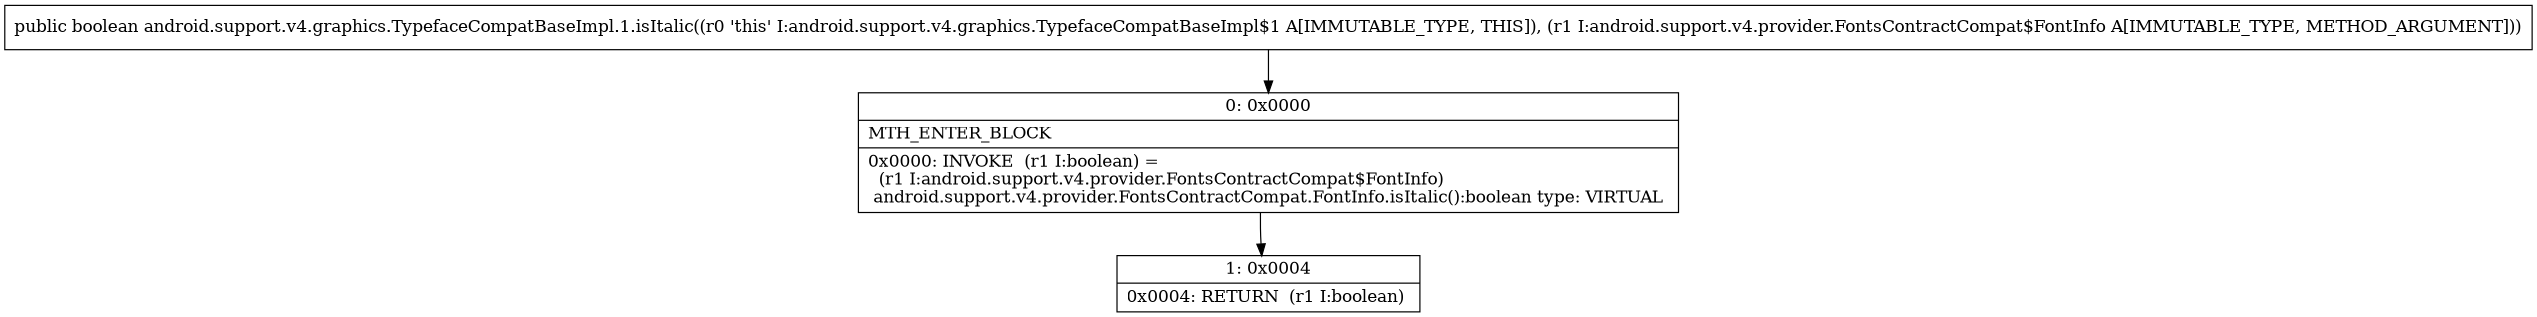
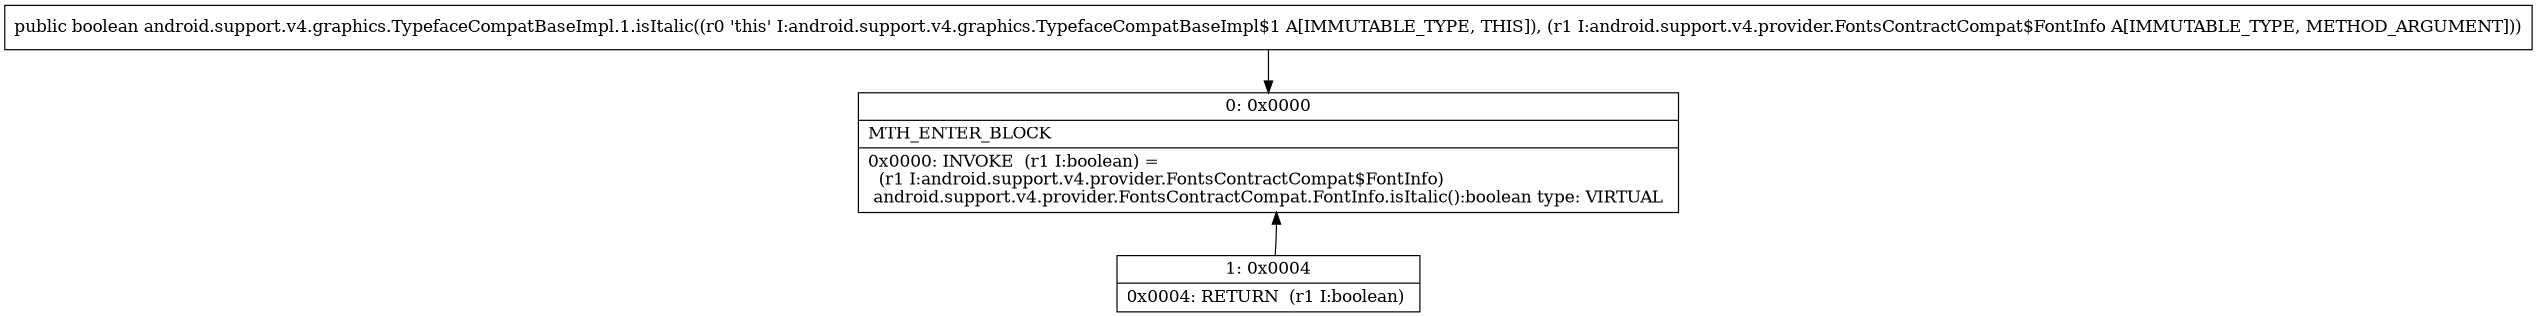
  digraph {
    node [shape=record]
    n1 [label="{0\:\ 0x0000|MTH_ENTER_BLOCK\l|0x0000: INVOKE  (r1 I:boolean) = \l  (r1 I:android.support.v4.provider.FontsContractCompat$FontInfo)\l android.support.v4.provider.FontsContractCompat.FontInfo.isItalic():boolean type: VIRTUAL \l}"]
    n2 [label="{1\:\ 0x0004|0x0004: RETURN  (r1 I:boolean) \l}"]
    n3 [label="{public boolean android.support.v4.graphics.TypefaceCompatBaseImpl.1.isItalic((r0 'this' I:android.support.v4.graphics.TypefaceCompatBaseImpl$1 A[IMMUTABLE_TYPE, THIS]), (r1 I:android.support.v4.provider.FontsContractCompat$FontInfo A[IMMUTABLE_TYPE, METHOD_ARGUMENT])) }"]
-   n1 -> n2
+   n2 -> n1
    n3 -> n1
  }
